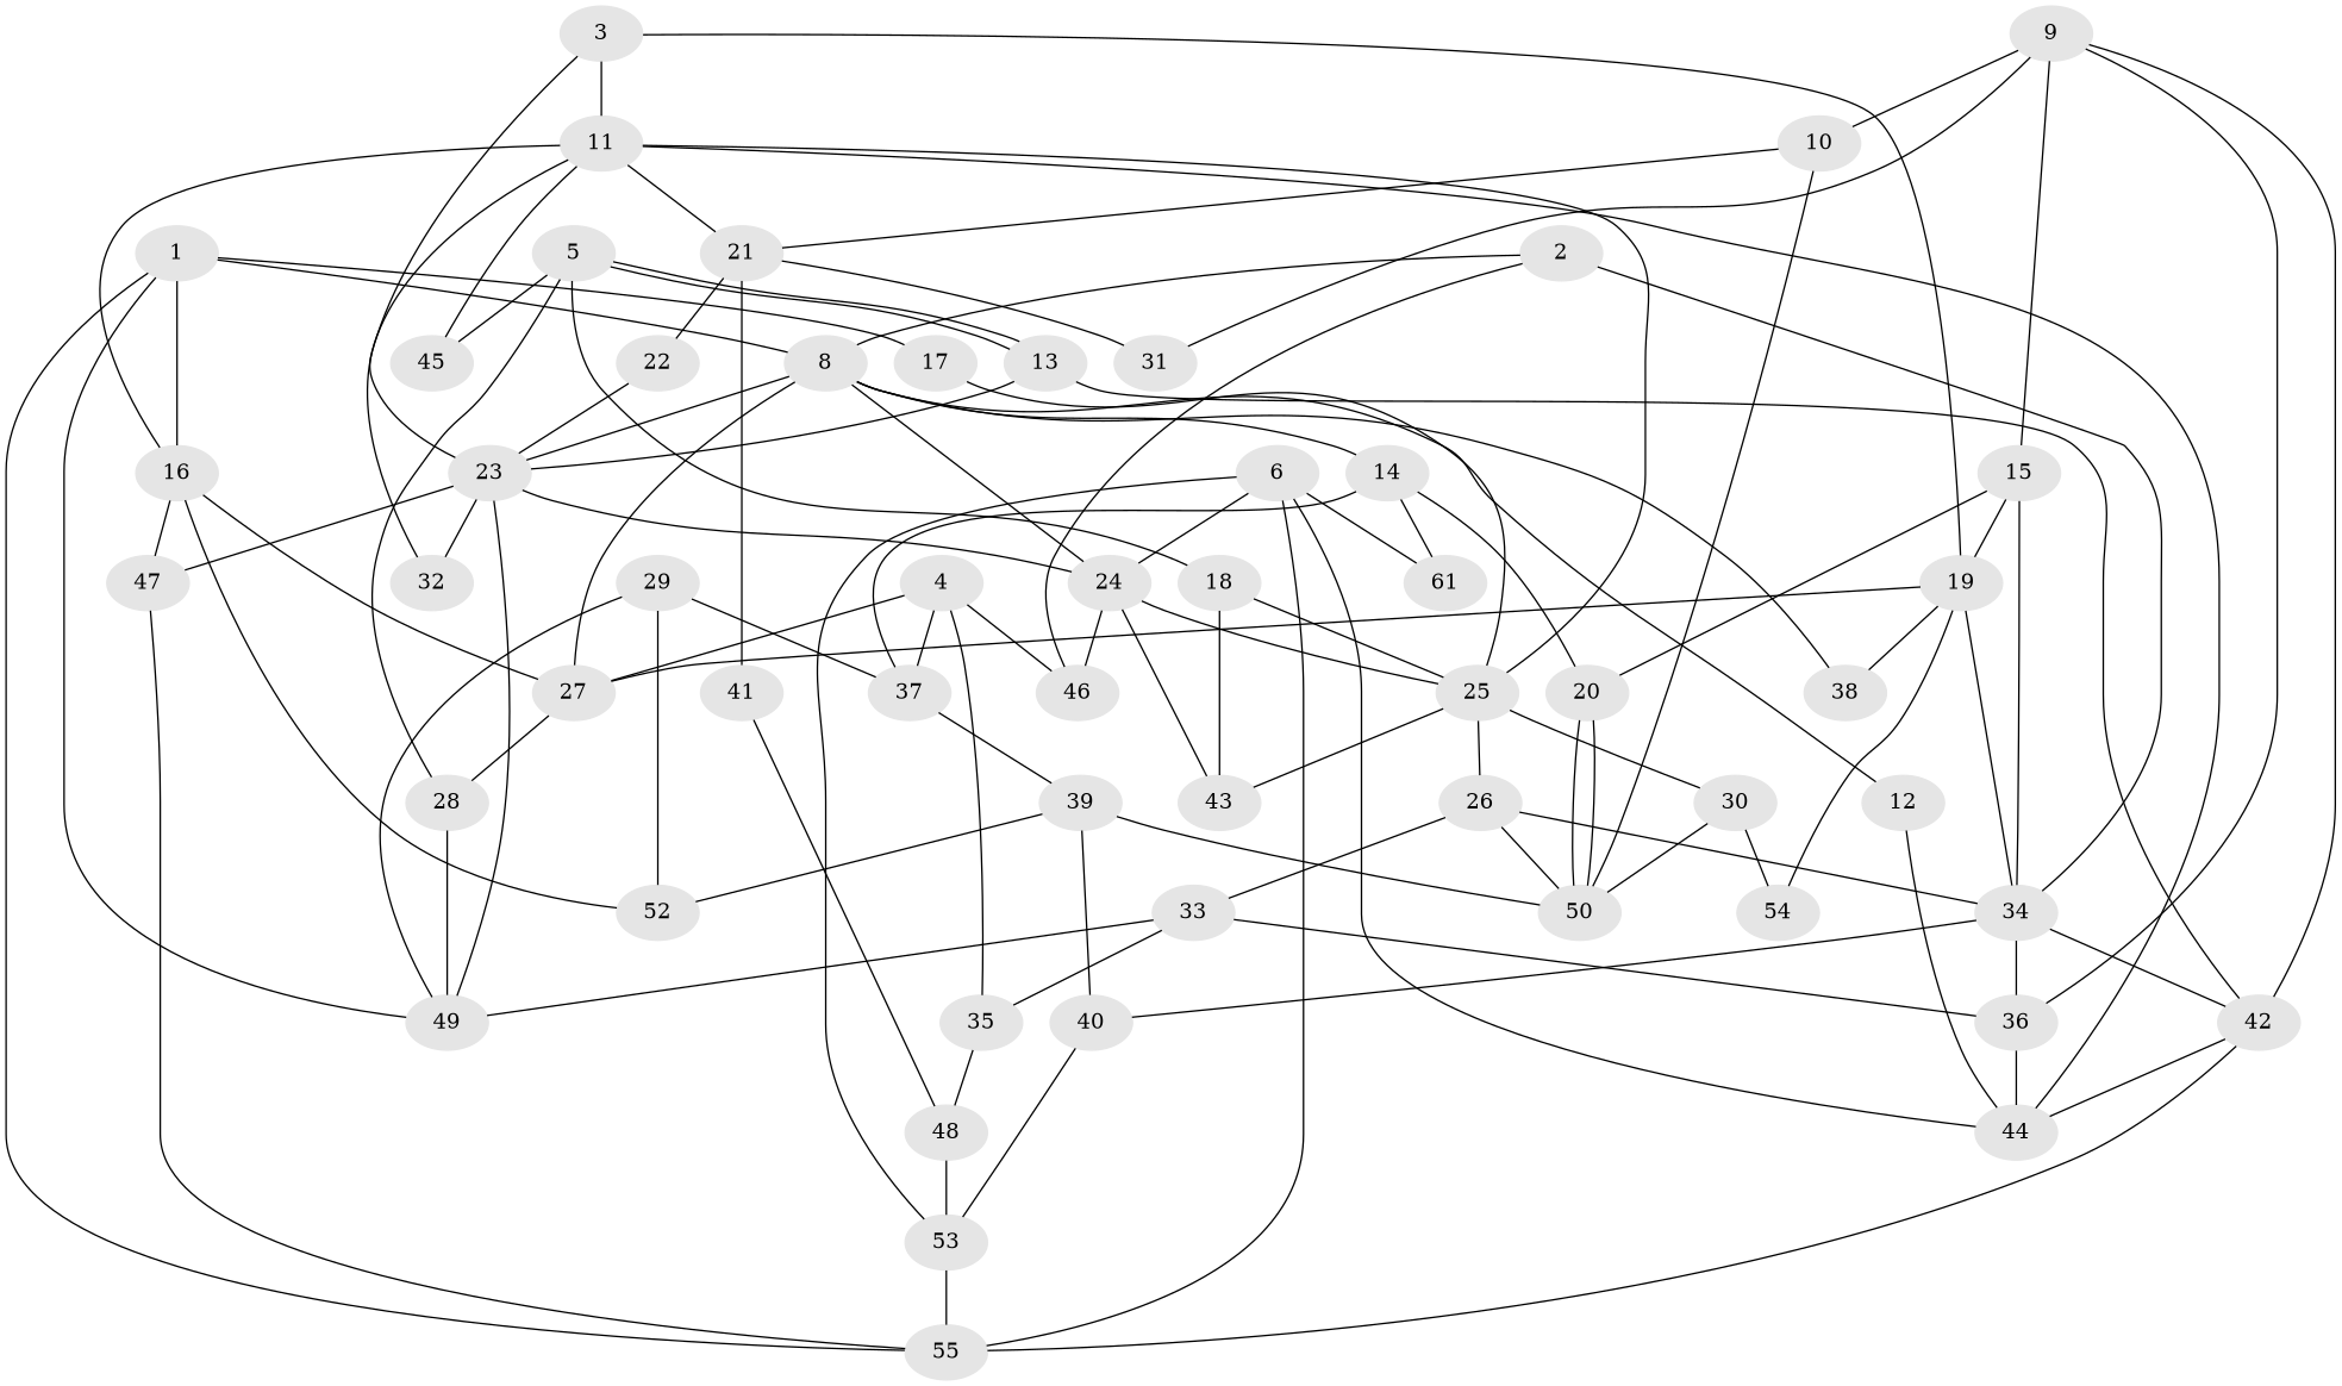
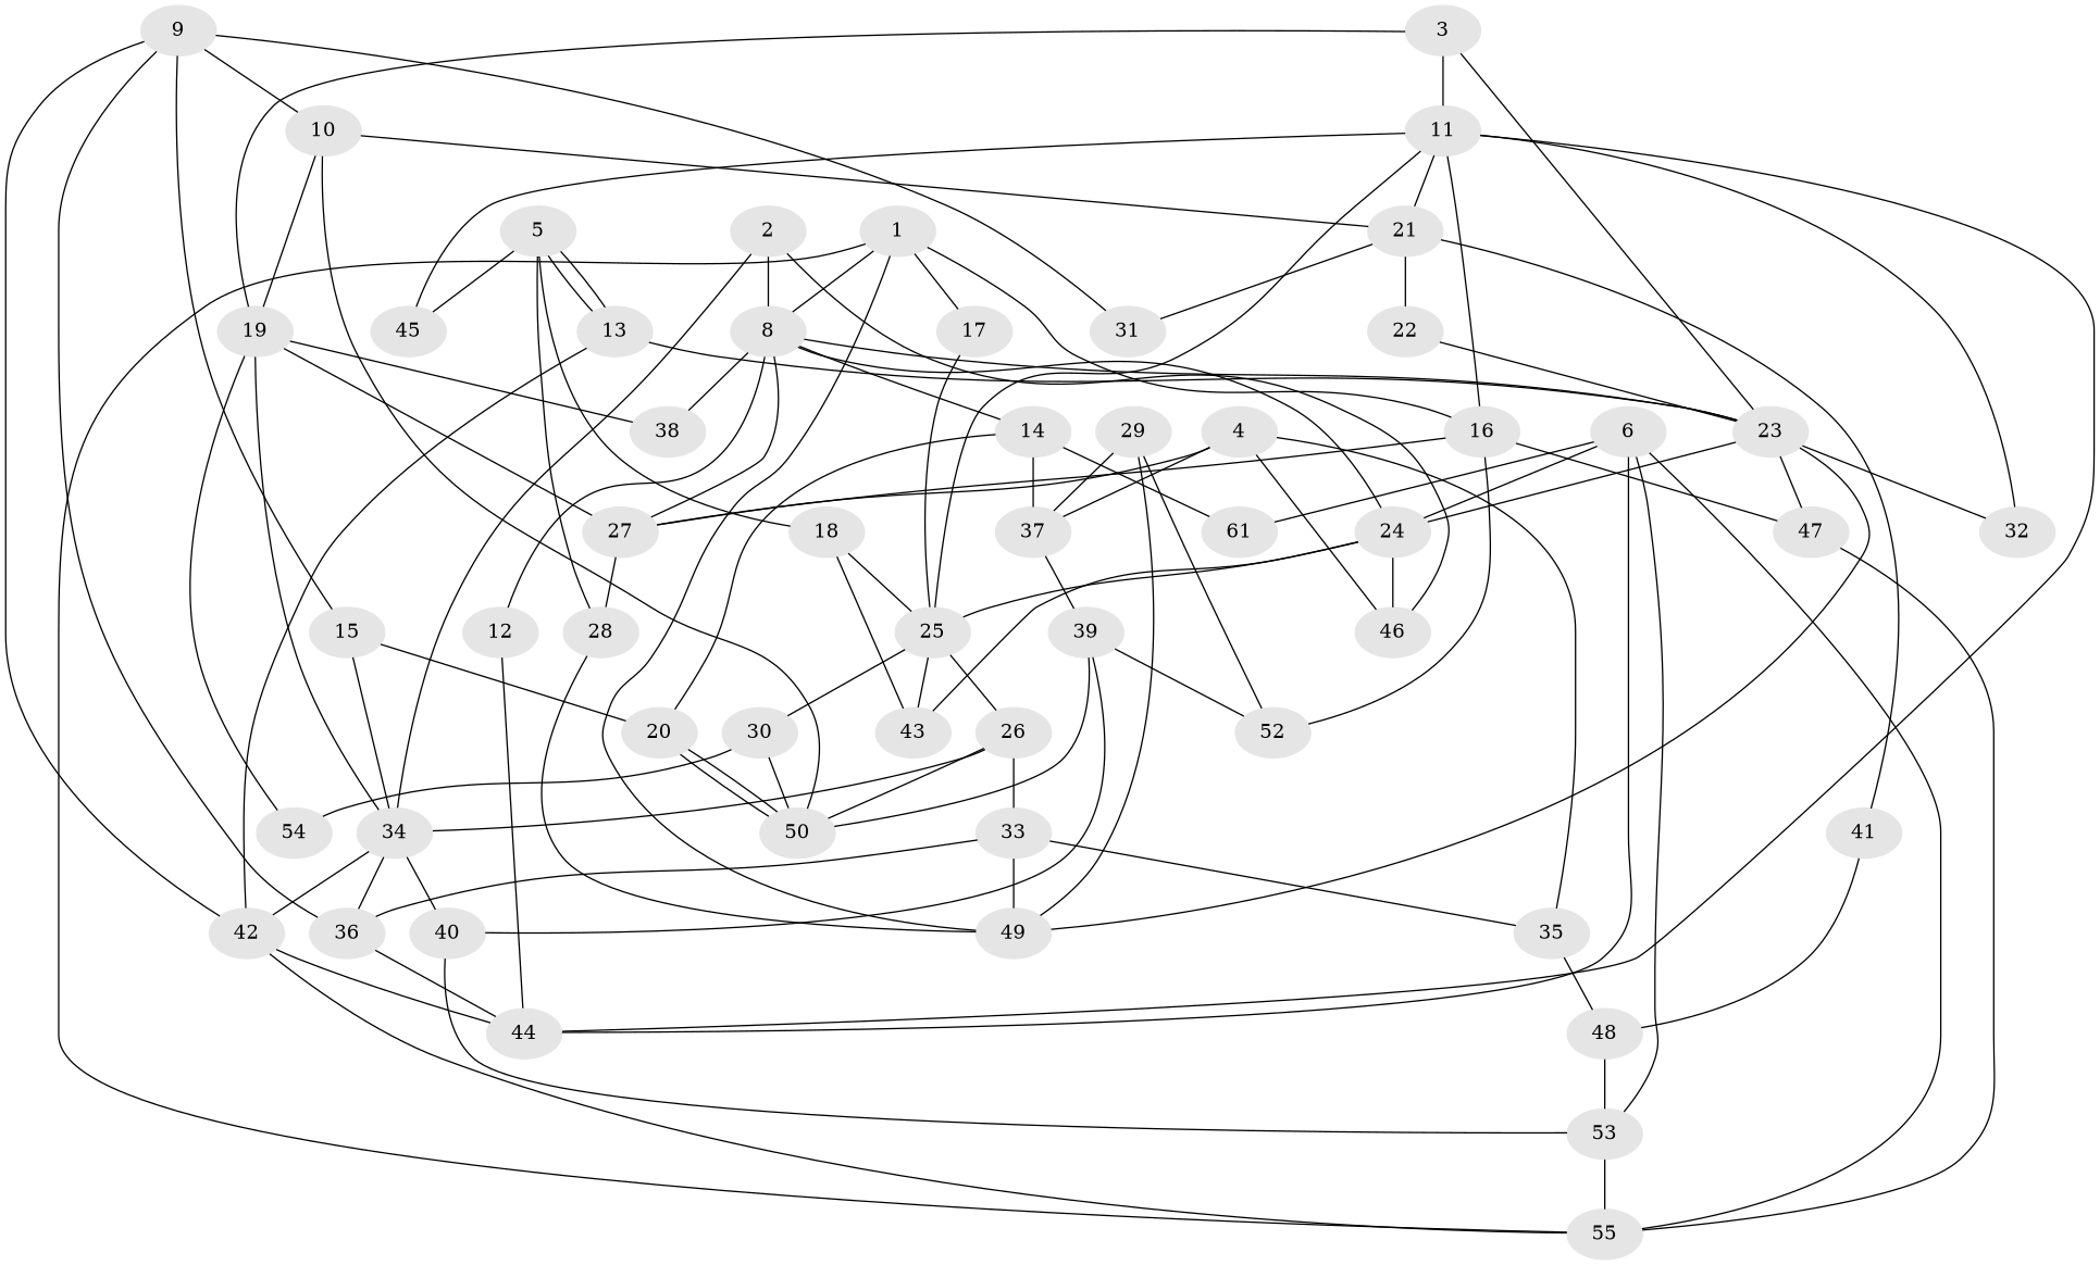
  graph {
    node [color=gray90 style=filled]
    1
    8
    16
    17
    49
    55
    23
    27
    24
    12
    14
    38
    47
    52
    25
    2
    34
    46
    36
    42
    40
    3
    11
    19
    45
    44
    21
    32
    54
    4
    35
    37
    28
    48
    39
    5
    13
    18
    43
    6
    n41 [label=61]
    53
    20
    9
    10
    15
    31
    50
    22
    41
    26
    30
    33
    29
    1 -- 8
    1 -- 16
    1 -- 17
    1 -- 49
    1 -- 55
    8 -- 23
    8 -- 27
    8 -- 24
    8 -- 12
    8 -- 14
    8 -- 38
    16 -- 27
    16 -- 47
    16 -- 52
    17 -- 25
    23 -- 49
    23 -- 24
    23 -- 47
    23 -- 32
    27 -- 28
    24 -- 25
    24 -- 46
    24 -- 43
    12 -- 44
    14 -- 37
    14 -- n41
    14 -- 20
    47 -- 55
    25 -- 43
    25 -- 26
    25 -- 30
    2 -- 8
    2 -- 34
    2 -- 46
    34 -- 36
    34 -- 42
    34 -- 40
    36 -- 44
    42 -- 55
    42 -- 44
    40 -- 53
    3 -- 23
    3 -- 11
    3 -- 19
    11 -- 16
    11 -- 25
    11 -- 45
    11 -- 44
    11 -- 21
    11 -- 32
    19 -- 27
    19 -- 38
    19 -- 34
    19 -- 54
    21 -- 31
    21 -- 22
    21 -- 41
    4 -- 27
    4 -- 46
    4 -- 35
    4 -- 37
    35 -- 48
    37 -- 39
    28 -- 49
    48 -- 53
    39 -- 52
    39 -- 40
    39 -- 50
    5 -- 45
    5 -- 28
    5 -- 13
    5 -- 13
    5 -- 18
    13 -- 23
    13 -- 42
    18 -- 25
    18 -- 43
    6 -- 55
    6 -- 24
    6 -- 44
    6 -- n41
    6 -- 53
    53 -- 55
    20 -- 50
    20 -- 50
    9 -- 36
    9 -- 42
    9 -- 10
    9 -- 15
    9 -- 31
    10 -- 21
    10 -- 50
    15 -- 34
-   15 -- 19
+   10 -- 19
    15 -- 20
    22 -- 23
    41 -- 48
    26 -- 34
    26 -- 50
    26 -- 33
    30 -- 54
    30 -- 50
    33 -- 49
    33 -- 36
    33 -- 35
    29 -- 49
    29 -- 52
    29 -- 37
  }
